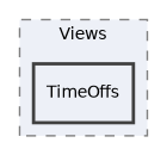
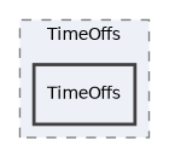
  digraph {
    compound=true
    fontname="DejaVu Sans"
    n1 [color=grey25 fillcolor="#edf0f7" fontname="DejaVu Sans" fontsize=10 label=TimeOffs shape=box style="filled,bold,"]
    subgraph cluster_1 {
      bgcolor="#edf0f7"
      fontsize=10
-     label=Views
+     label=TimeOffs
      pencolor=grey50
      style="filled,dashed,"
      n1
    }
  }
